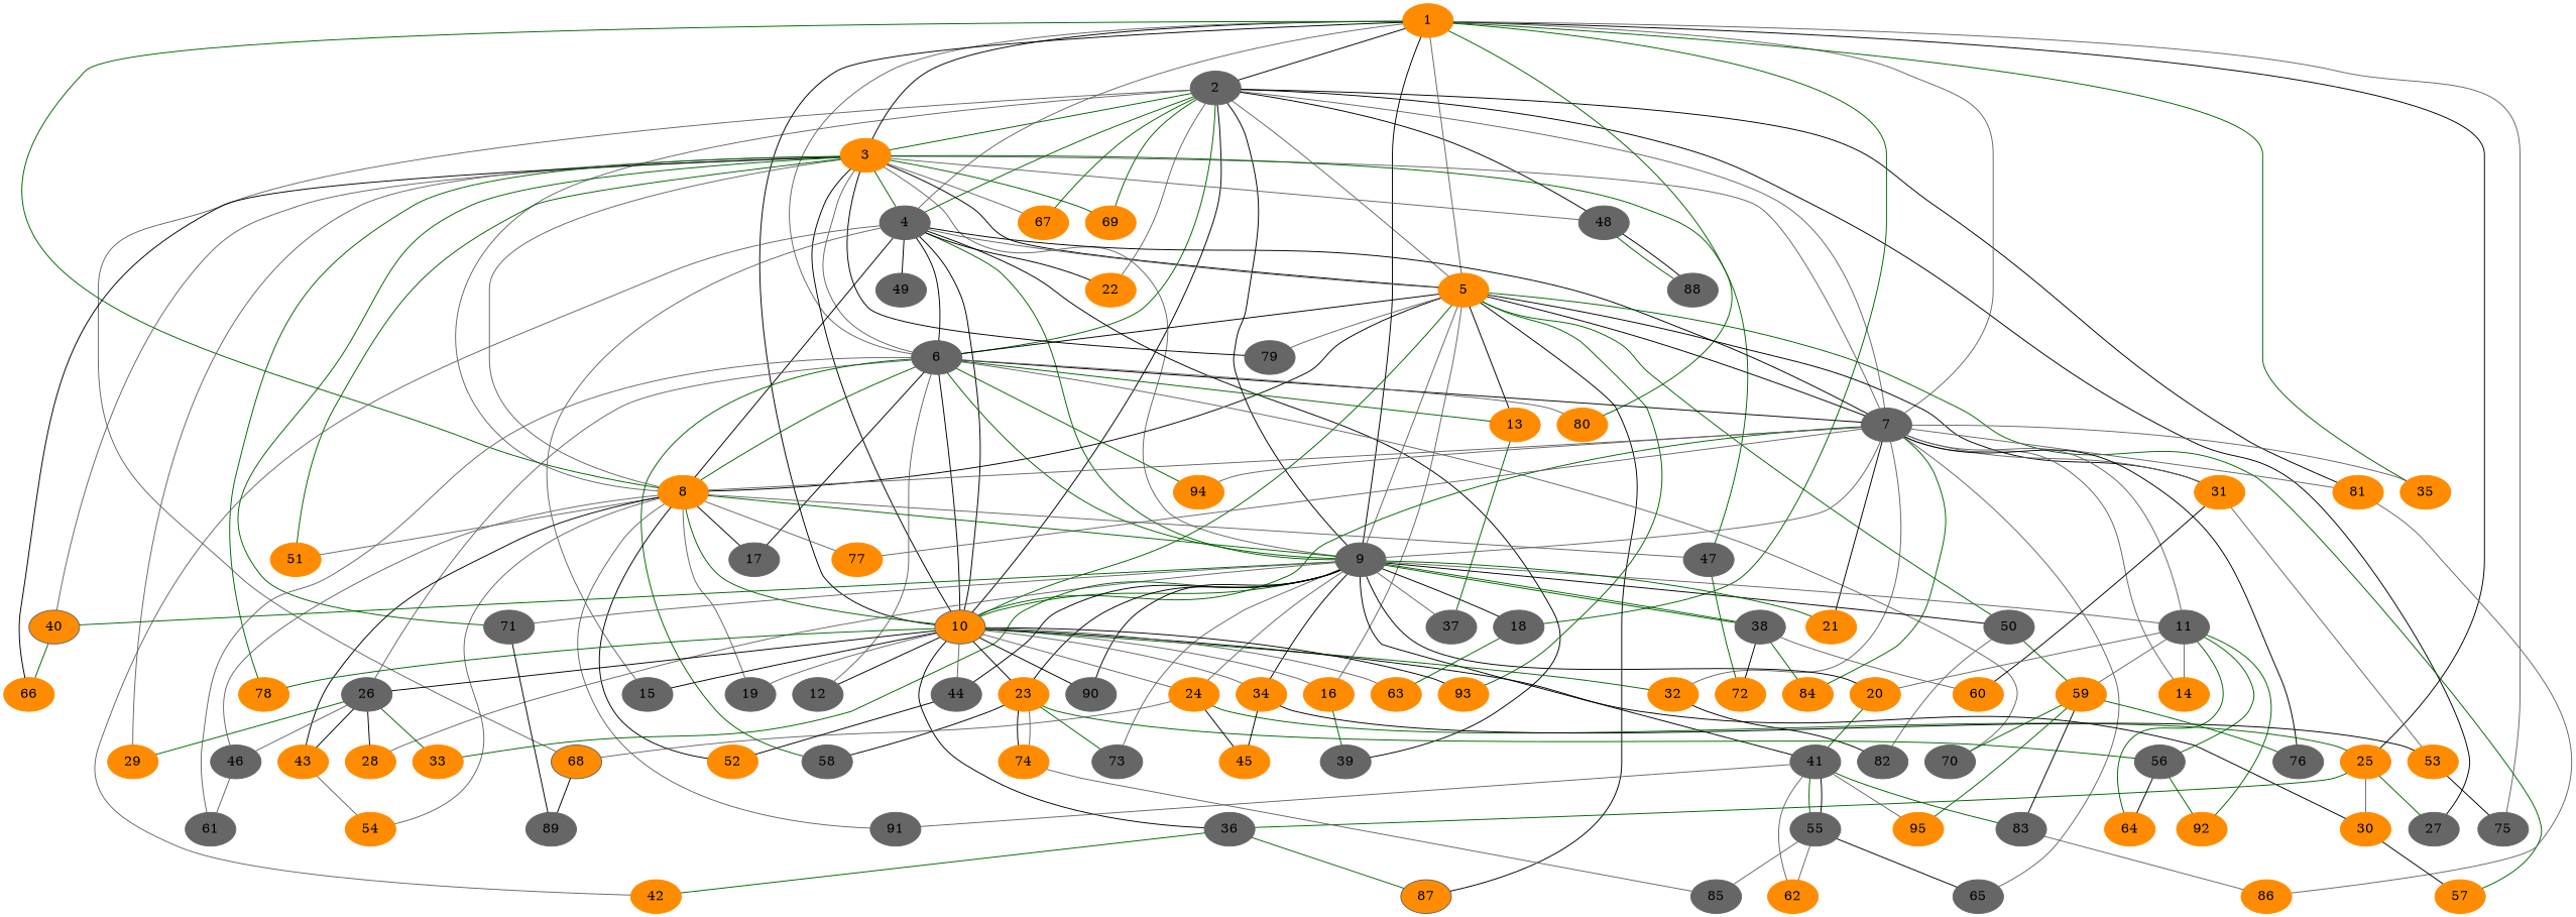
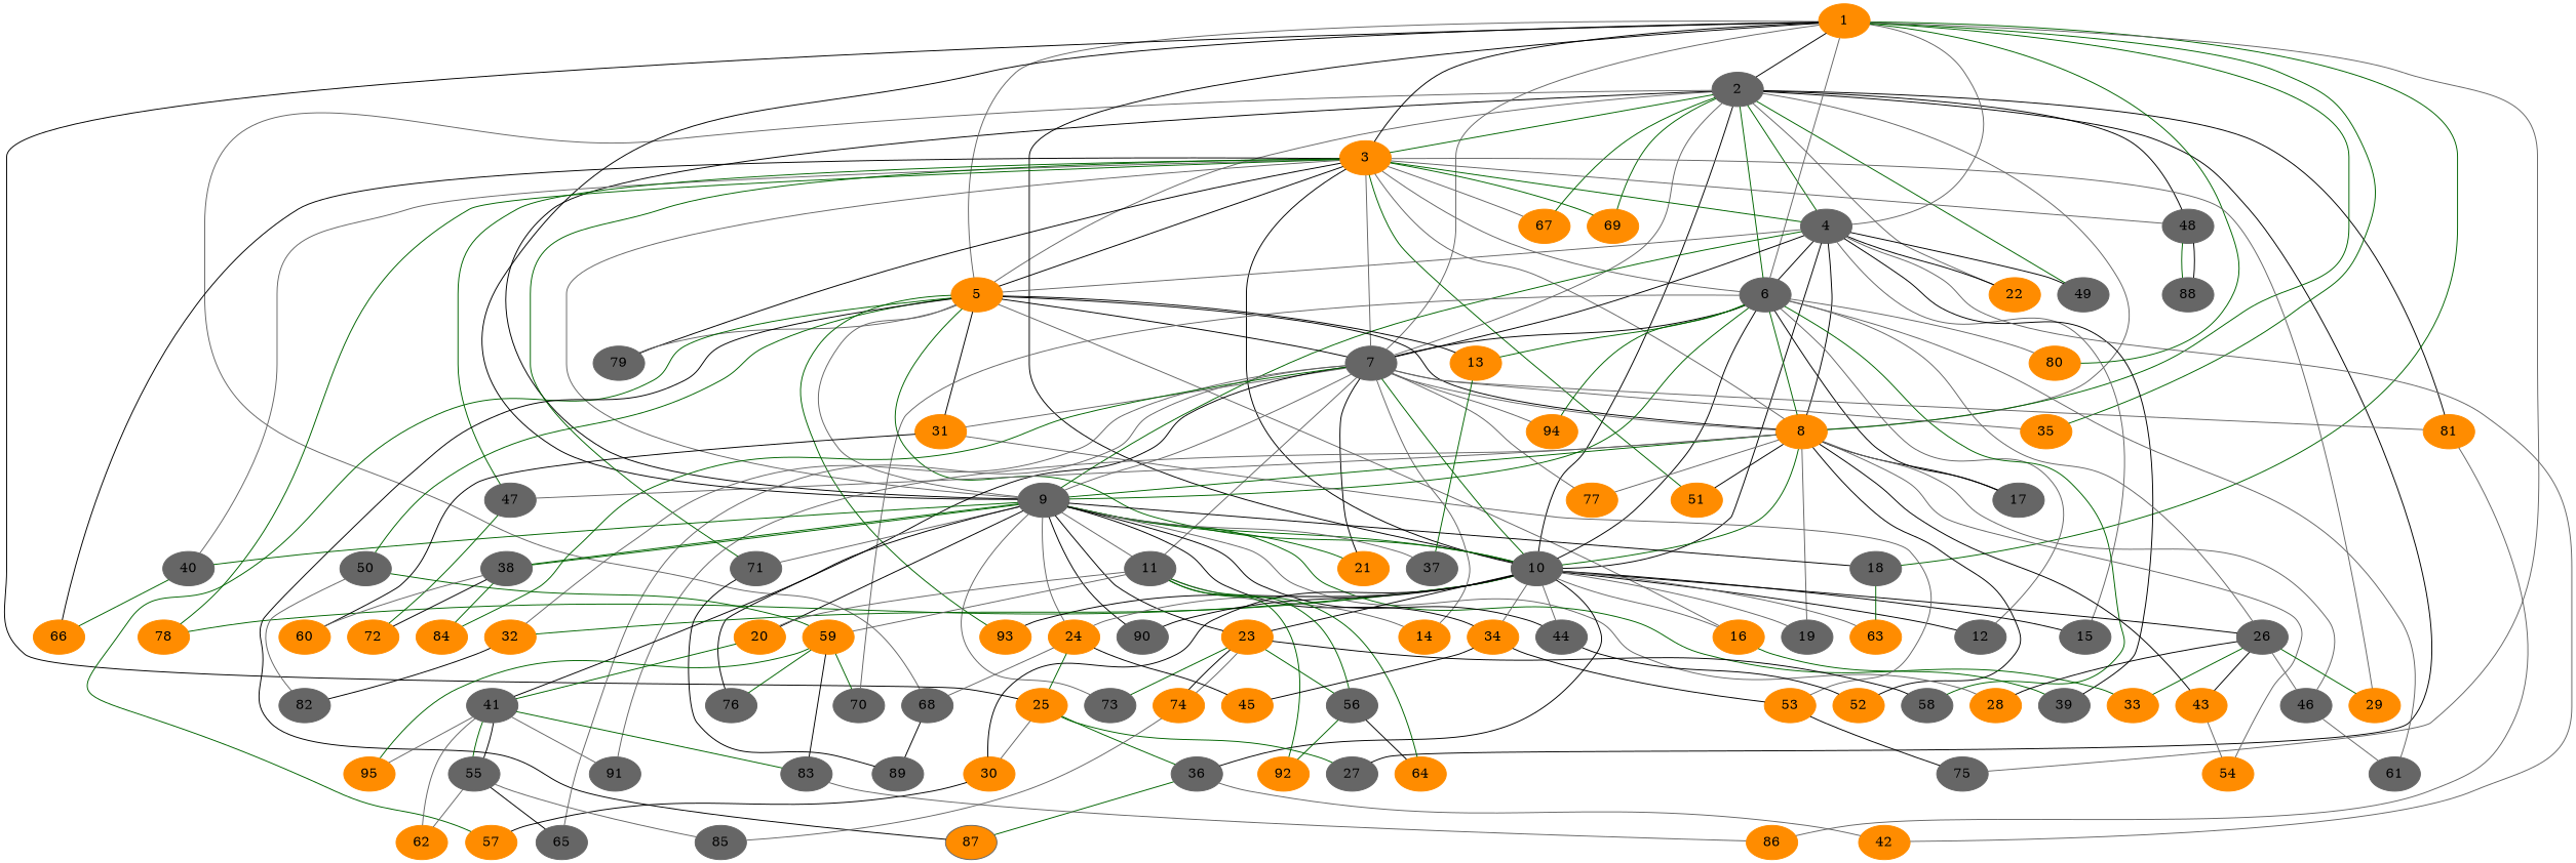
  graph {
    node [color=darkorange style=filled]
    edge [color=gray40]
    2 [color=gray40]
    1
    3
    4 [color=gray40]
    5
    6 [color=gray40]
    7 [color=gray40]
    8
    9 [color=gray40]
-   10 [color=gray40 fillcolor=darkorange]
+   10 [color=gray40]
    18 [color=gray40]
    25
    35
    75 [color=gray40]
    80
    22
    27 [color=gray40]
    48 [color=gray40]
    49 [color=gray40]
    67
-   68 [color=gray40 fillcolor=darkorange]
+   68 [color=gray40]
    69
    81
    29
-   40 [color=gray40 fillcolor=darkorange]
+   40 [color=gray40]
    47 [color=gray40]
    51
    66
    71 [color=gray40]
    78
    79 [color=gray40]
    15 [color=gray40]
    39 [color=gray40]
    42
    13
    16
    31
    50 [color=gray40]
    57
    87 [color=gray40 fillcolor=darkorange]
    93
    12 [color=gray40]
    17 [color=gray40]
    26 [color=gray40]
    58 [color=gray40]
    61 [color=gray40]
    70 [color=gray40]
    94
    11 [color=gray40]
    14
    21
    32
    65 [color=gray40]
    76 [color=gray40]
    77
    84
    19 [color=gray40]
    43
    46 [color=gray40]
    52
    54
    91 [color=gray40]
    20
    23
    24
    28
    33
    34
    37 [color=gray40]
    38 [color=gray40]
    41 [color=gray40]
    44 [color=gray40]
    73 [color=gray40]
    90 [color=gray40]
    30
    36 [color=gray40]
    63
    88 [color=gray40]
    89 [color=gray40]
    86
    72
    53
    60
    59
    82 [color=gray40]
    56 [color=gray40]
    64
    92
    74
    45
    55 [color=gray40]
    62
    83 [color=gray40]
    95
    85 [color=gray40]
    2 -- 3 [color=darkgreen]
    2 -- 4 [color=darkgreen]
    2 -- 5
    2 -- 6 [color=darkgreen]
    2 -- 7
    2 -- 8
    2 -- 9 [color=black]
    2 -- 10 [color=black]
    2 -- 22
    2 -- 27 [color=black]
    2 -- 48 [color=black]
+   2 -- 49 [color=darkgreen]
    2 -- 67 [color=darkgreen]
    2 -- 68
    2 -- 69 [color=darkgreen]
    2 -- 81 [color=black]
    1 -- 2 [color=black]
    1 -- 3 [color=black]
    1 -- 4
    1 -- 5
    1 -- 6
    1 -- 7
    1 -- 8 [color=darkgreen]
    1 -- 9 [color=black]
    1 -- 10 [color=black]
    1 -- 18 [color=darkgreen]
    1 -- 25 [color=black]
    1 -- 35 [color=darkgreen]
    1 -- 75
    1 -- 80 [color=darkgreen]
    3 -- 4 [color=darkgreen]
    3 -- 5 [color=black]
    3 -- 6
    3 -- 7
    3 -- 8
    3 -- 9
    3 -- 10 [color=black]
    3 -- 48
    3 -- 67
    3 -- 69 [color=darkgreen]
    3 -- 29
    3 -- 40
    3 -- 47 [color=darkgreen]
    3 -- 51 [color=darkgreen]
    3 -- 66 [color=black]
    3 -- 71 [color=darkgreen]
    3 -- 78 [color=darkgreen]
    3 -- 79 [color=black]
    4 -- 5
    4 -- 6 [color=black]
    4 -- 7 [color=black]
    4 -- 8 [color=black]
    4 -- 9 [color=darkgreen]
    4 -- 10 [color=black]
    4 -- 22 [color=black]
    4 -- 49 [color=black]
    4 -- 15
    4 -- 39 [color=black]
    4 -- 42
-   5 -- 6 [color=black]
    5 -- 7 [color=black]
    5 -- 8 [color=black]
    5 -- 9
    5 -- 10 [color=darkgreen]
    5 -- 79
    5 -- 13 [color=black]
    5 -- 16
    5 -- 31 [color=black]
    5 -- 50 [color=darkgreen]
    5 -- 57 [color=darkgreen]
    5 -- 87 [color=black]
    5 -- 93 [color=darkgreen]
    6 -- 7 [color=black]
    6 -- 8 [color=darkgreen]
    6 -- 9 [color=darkgreen]
    6 -- 10 [color=black]
    6 -- 80
    6 -- 13 [color=darkgreen]
    6 -- 12
    6 -- 17 [color=black]
    6 -- 26
    6 -- 58 [color=darkgreen]
    6 -- 61
    6 -- 70
    6 -- 94 [color=darkgreen]
    7 -- 8
    7 -- 9
    7 -- 10 [color=darkgreen]
    7 -- 35
    7 -- 81
    7 -- 31
    7 -- 94
    7 -- 11
    7 -- 14
    7 -- 21 [color=black]
    7 -- 32
    7 -- 65
    7 -- 76 [color=black]
    7 -- 77
    7 -- 84 [color=darkgreen]
    8 -- 9 [color=darkgreen]
    8 -- 10 [color=darkgreen]
    8 -- 47
-   8 -- 51
+   8 -- 51 [color=black]
    8 -- 17 [color=black]
    8 -- 77
    8 -- 19
    8 -- 43 [color=black]
    8 -- 46
    8 -- 52 [color=black]
    8 -- 54
    8 -- 91
    9 -- 10 [color=darkgreen]
    9 -- 18 [color=black]
    9 -- 40 [color=darkgreen]
    9 -- 71
-   9 -- 50 [color=black]
    9 -- 11
    9 -- 21 [color=darkgreen]
    9 -- 20 [color=black]
    9 -- 23 [color=black]
    9 -- 24
    9 -- 28
    9 -- 33 [color=darkgreen]
    9 -- 34 [color=black]
    9 -- 37
    9 -- 38 [color=darkgreen]
    9 -- 38 [color=darkgreen]
    9 -- 41 [color=black]
    9 -- 44 [color=black]
    9 -- 73
    9 -- 90 [color=black]
    10 -- 78 [color=darkgreen]
    10 -- 15 [color=black]
    10 -- 16
    10 -- 93 [color=black]
    10 -- 12 [color=black]
    10 -- 26 [color=black]
    10 -- 32 [color=darkgreen]
    10 -- 19
    10 -- 23 [color=black]
    10 -- 24
    10 -- 34
    10 -- 44
    10 -- 90 [color=black]
    10 -- 30 [color=black]
    10 -- 36 [color=black]
    10 -- 63
    18 -- 63 [color=darkgreen]
    25 -- 27 [color=darkgreen]
    25 -- 30
    25 -- 36 [color=darkgreen]
    48 -- 88 [color=darkgreen]
    48 -- 88 [color=black]
    68 -- 89 [color=black]
    81 -- 86
    40 -- 66 [color=darkgreen]
    47 -- 72 [color=darkgreen]
    71 -- 89 [color=black]
    13 -- 37 [color=darkgreen]
    16 -- 39 [color=darkgreen]
    31 -- 53
    31 -- 60 [color=black]
    50 -- 59 [color=darkgreen]
    50 -- 82
    26 -- 29 [color=darkgreen]
    26 -- 43 [color=black]
    26 -- 46
    26 -- 28 [color=black]
    26 -- 33 [color=darkgreen]
    11 -- 14
    11 -- 20
    11 -- 59
    11 -- 56 [color=darkgreen]
    11 -- 64 [color=darkgreen]
    11 -- 92 [color=darkgreen]
    32 -- 82 [color=black]
    43 -- 54
    46 -- 61
    20 -- 41 [color=darkgreen]
    23 -- 58 [color=black]
    23 -- 73 [color=darkgreen]
    23 -- 56 [color=darkgreen]
    23 -- 74 [color=black]
    23 -- 74
    24 -- 25 [color=darkgreen]
    24 -- 68
    24 -- 45 [color=black]
    34 -- 53 [color=black]
    34 -- 45 [color=black]
    38 -- 84 [color=darkgreen]
    38 -- 72 [color=black]
    38 -- 60
    41 -- 91
    41 -- 55 [color=darkgreen]
    41 -- 55 [color=black]
    41 -- 62
    41 -- 83 [color=darkgreen]
    41 -- 95
    44 -- 52 [color=black]
    30 -- 57 [color=black]
-   36 -- 42 [color=darkgreen]
+   36 -- 42
    36 -- 87 [color=darkgreen]
    53 -- 75 [color=black]
    59 -- 70 [color=darkgreen]
    59 -- 76 [color=darkgreen]
    59 -- 83 [color=black]
    59 -- 95 [color=darkgreen]
    56 -- 64 [color=black]
    56 -- 92 [color=darkgreen]
    74 -- 85
    55 -- 65 [color=black]
    55 -- 62
    55 -- 85
    83 -- 86
  }
